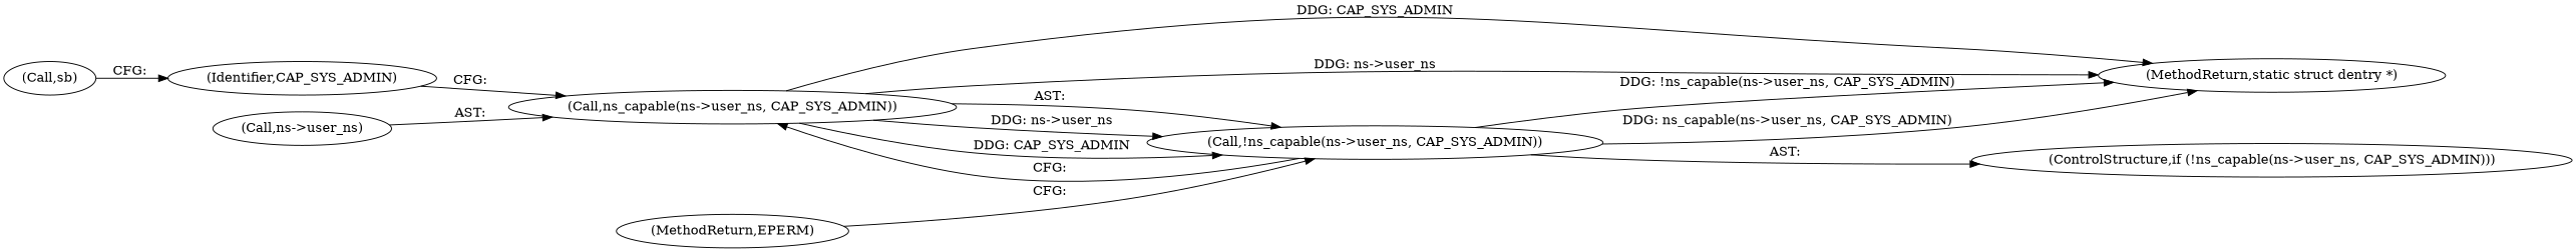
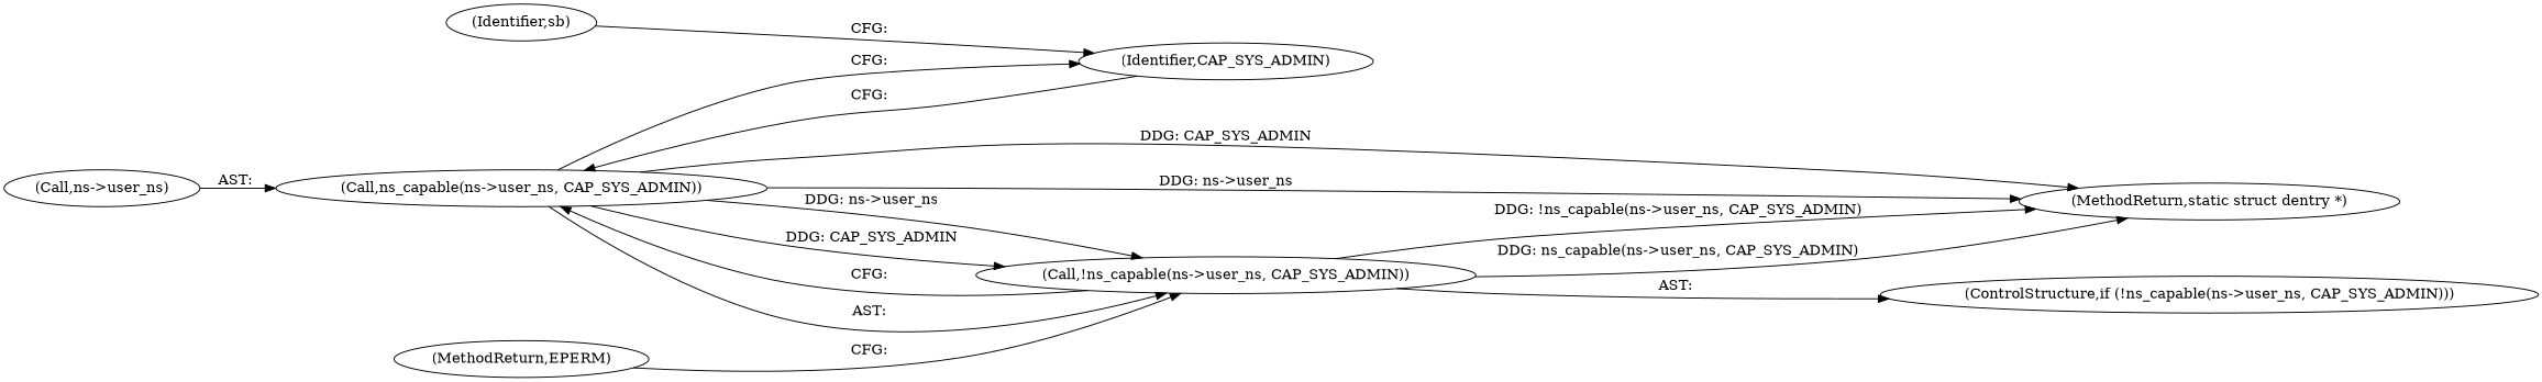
  digraph {
    rankdir=LR
    n1 [label="(Call,ns_capable(ns->user_ns, CAP_SYS_ADMIN))"]
    n2 [label="(Call,!ns_capable(ns->user_ns, CAP_SYS_ADMIN))"]
    n3 [label="(Identifier,CAP_SYS_ADMIN)"]
    n4 [label="(MethodReturn,static struct dentry *)"]
    n5 [label="(ControlStructure,if (!ns_capable(ns->user_ns, CAP_SYS_ADMIN)))"]
    n6 [label="(Call,ns->user_ns)"]
-   n7 [label="(Call,sb)"]
+   n7 [label="(Identifier,sb)"]
    n8 [label="(MethodReturn,EPERM)"]
    n1 -> n2 [label="AST: "]
    n1 -> n2 [label="DDG: ns->user_ns"]
    n1 -> n2 [label="DDG: CAP_SYS_ADMIN"]
+   n1 -> n3 [label="CFG: "]
    n1 -> n4 [label="DDG: CAP_SYS_ADMIN"]
    n1 -> n4 [label="DDG: ns->user_ns"]
    n2 -> n1 [label="CFG: "]
    n2 -> n4 [label="DDG: !ns_capable(ns->user_ns, CAP_SYS_ADMIN)"]
    n2 -> n4 [label="DDG: ns_capable(ns->user_ns, CAP_SYS_ADMIN)"]
    n2 -> n5 [label="AST: "]
    n3 -> n1 [label="CFG: "]
    n6 -> n1 [label="AST: "]
    n7 -> n3 [label="CFG: "]
    n8 -> n2 [label="CFG: "]
  }
